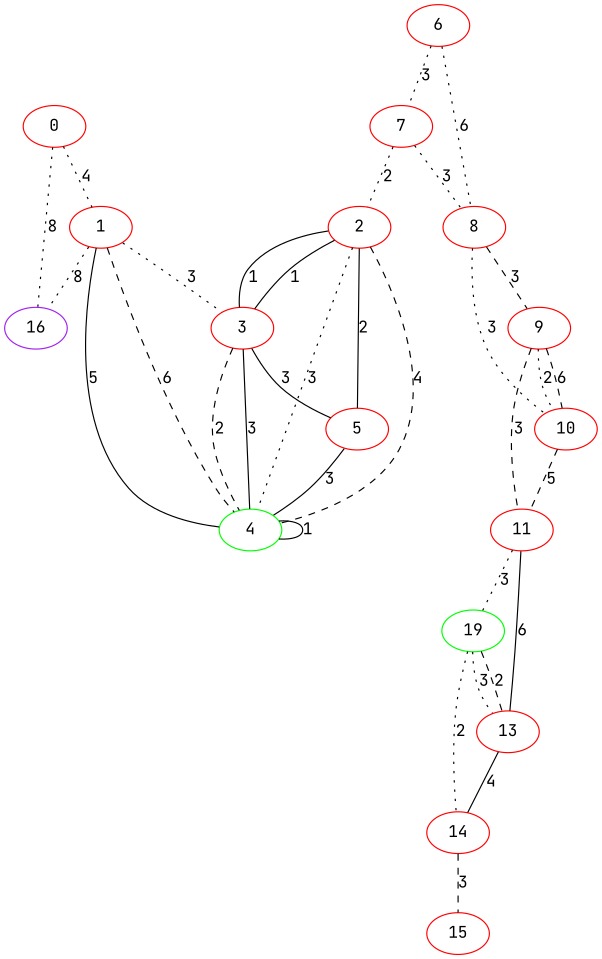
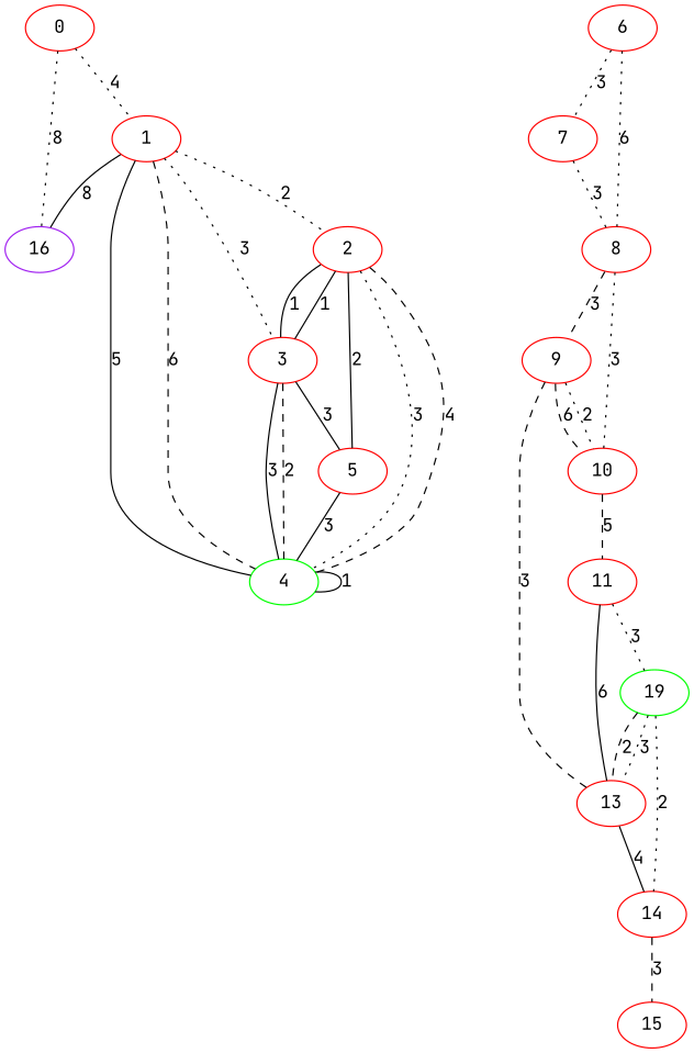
  graph {
    fontname="JetBrains Mono"
    node [color=red fontname="JetBrains Mono" weight=1]
    edge [fontname="JetBrains Mono" style=dotted]
    0
    1
    16 [color=purple weight=4]
    2
    3
    4 [color=green weight=2]
    5
    6
    7
    8
    9
    10
    11
    n14 [color=green label=19 weight=2]
    13
    14
    15
    0 -- 1 [label=4]
    0 -- 16 [label=8]
-   1 -- 16 [label=8]
-   7 -- 2 [label=2]
+   1 -- 16 [label=8 style=solid]
+   1 -- 2 [label=2]
    1 -- 3 [label=3]
    1 -- 4 [label=5 style=solid]
    1 -- 4 [label=6 style=dashed]
    2 -- 3 [label=1 style=solid]
    2 -- 3 [label=1 style=solid]
    2 -- 4 [label=3]
    2 -- 4 [label=4 style=dashed]
    2 -- 5 [label=2 style=solid]
    3 -- 4 [label=2 style=dashed]
    3 -- 4 [label=3 style=solid]
    3 -- 5 [label=3 style=solid]
    4 -- 4 [label=1 style=solid]
    5 -- 4 [label=3 style=solid]
    6 -- 7 [label=3]
    6 -- 8 [label=6]
    7 -- 8 [label=3]
    8 -- 9 [label=3 style=dashed]
    8 -- 10 [label=3]
    9 -- 10 [label=2]
    9 -- 10 [label=6 style=dashed]
-   9 -- 11 [label=3 style=dashed]
+   9 -- 13 [label=3 style=dashed]
    10 -- 11 [label=5 style=dashed]
    11 -- n14 [label=3]
    11 -- 13 [label=6 style=solid]
    n14 -- 13 [label=2 style=dashed]
    n14 -- 13 [label=3]
    n14 -- 14 [label=2]
    13 -- 14 [label=4 style=solid]
    14 -- 15 [label=3 style=dashed]
  }
